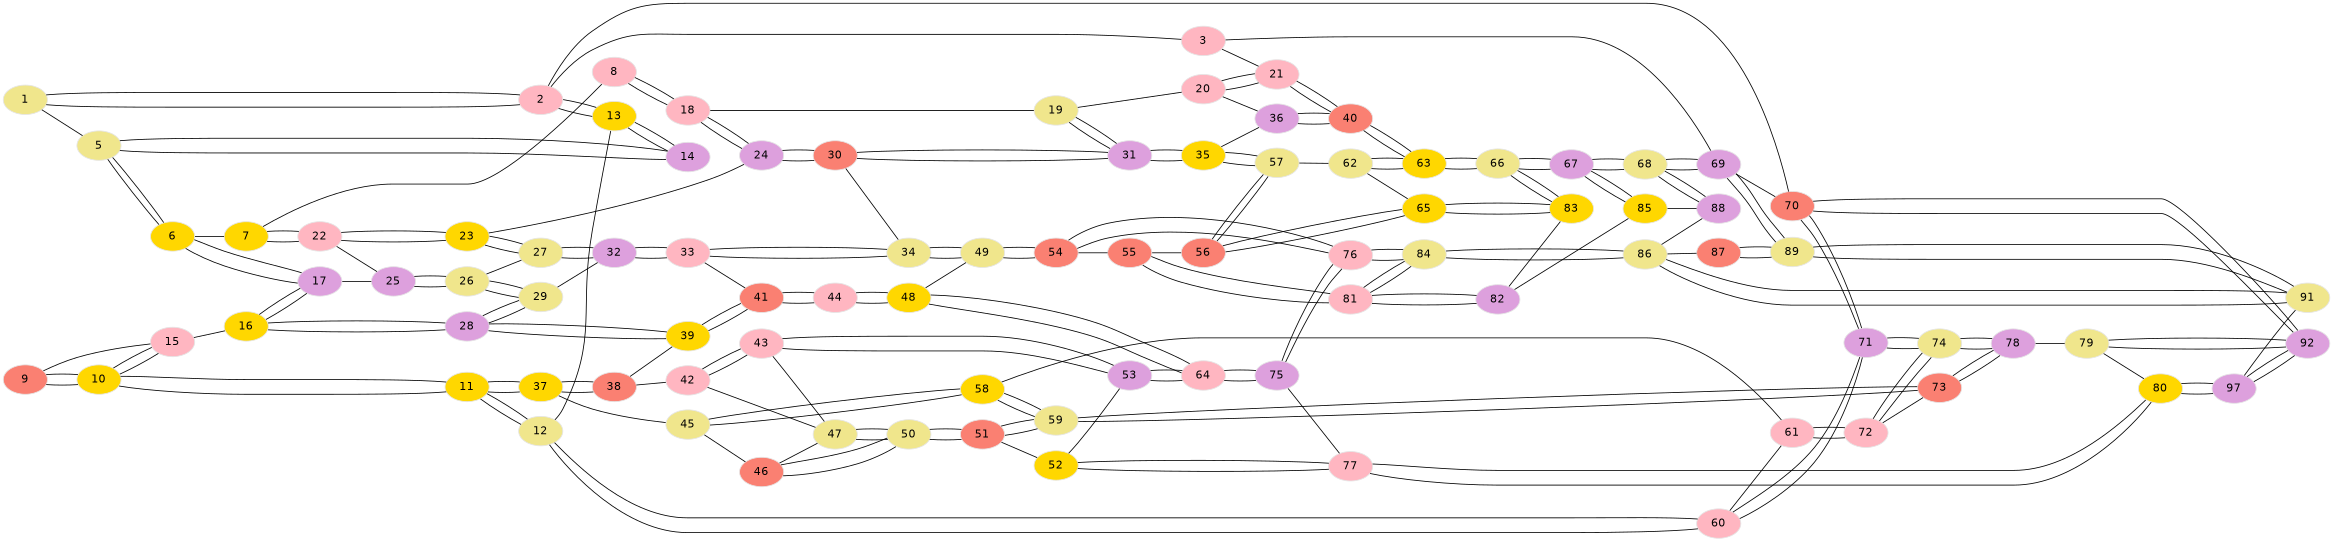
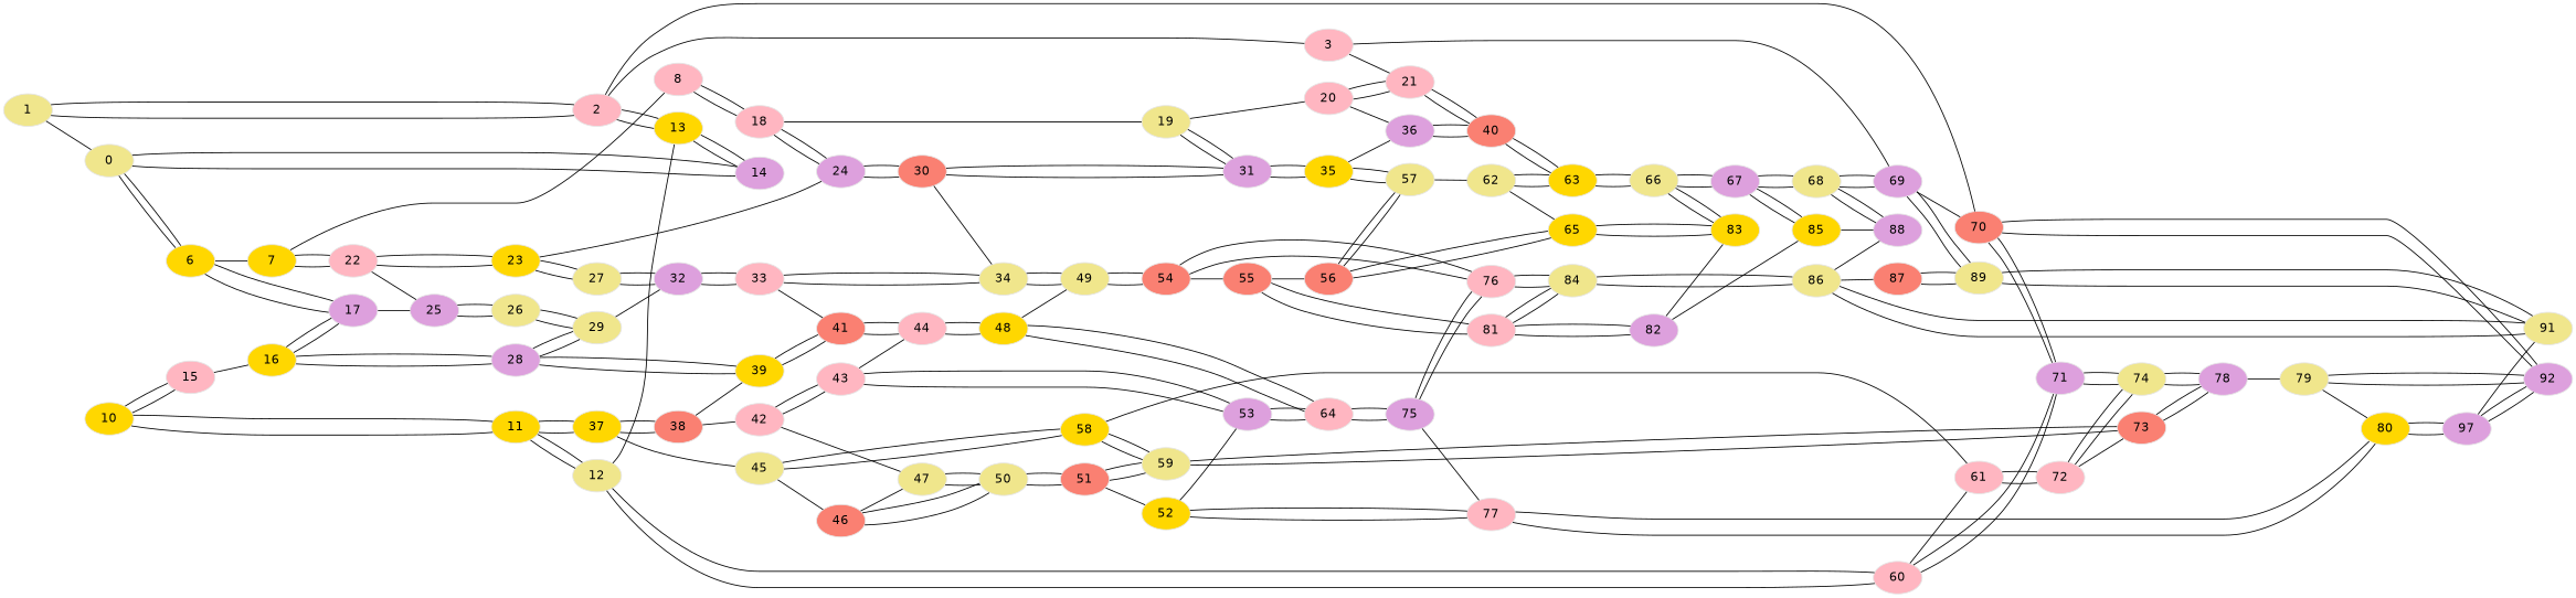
  graph {
    fontname="DejaVu Sans"
    rankdir=LR
    node [color=gray90 fillcolor=khaki fontname="DejaVu Sans" style=filled]
    edge [fontname="DejaVu Sans"]
    2 [fillcolor=lightpink]
    1
-   5
+   5 [label=0]
    3 [fillcolor=lightpink]
    13 [fillcolor=gold]
    70 [fillcolor=salmon]
    6 [fillcolor=gold]
    14 [fillcolor=plum]
    21 [fillcolor=lightpink]
    69 [fillcolor=plum]
    71 [fillcolor=plum]
    92 [fillcolor=plum]
    40 [fillcolor=salmon]
    89
    8 [fillcolor=lightpink]
    18 [fillcolor=lightpink]
    7 [fillcolor=gold]
    17 [fillcolor=plum]
    22 [fillcolor=lightpink]
    25 [fillcolor=plum]
    23 [fillcolor=gold]
    19
    24 [fillcolor=plum]
-   9 [fillcolor=salmon]
    10 [fillcolor=gold]
    15 [fillcolor=lightpink]
    11 [fillcolor=gold]
    16 [fillcolor=gold]
    12
    37 [fillcolor=gold]
    60 [fillcolor=lightpink]
    38 [fillcolor=salmon]
    45
    61 [fillcolor=lightpink]
    28 [fillcolor=plum]
    29
    39 [fillcolor=gold]
    26
    20 [fillcolor=lightpink]
    31 [fillcolor=plum]
    30 [fillcolor=salmon]
    36 [fillcolor=plum]
    35 [fillcolor=gold]
    63 [fillcolor=gold]
    27
    32 [fillcolor=plum]
    34
    33 [fillcolor=lightpink]
    41 [fillcolor=salmon]
    49
    57
    44 [fillcolor=lightpink]
    54 [fillcolor=salmon]
    62
    42 [fillcolor=lightpink]
    46 [fillcolor=salmon]
    58 [fillcolor=gold]
    43 [fillcolor=lightpink]
    47
    66
    48 [fillcolor=gold]
    53 [fillcolor=plum]
    50
    64 [fillcolor=lightpink]
    59
    51 [fillcolor=salmon]
    75 [fillcolor=plum]
    55 [fillcolor=salmon]
    76 [fillcolor=lightpink]
    52 [fillcolor=gold]
    77 [fillcolor=lightpink]
    73 [fillcolor=salmon]
    80 [fillcolor=gold]
    56 [fillcolor=salmon]
    81 [fillcolor=lightpink]
    84
    65 [fillcolor=gold]
    82 [fillcolor=plum]
    83 [fillcolor=gold]
    72 [fillcolor=lightpink]
    78 [fillcolor=plum]
    74
    67 [fillcolor=plum]
    68
    85 [fillcolor=gold]
    88 [fillcolor=plum]
    91
    79
    86
    n90 [fillcolor=plum label=97]
    87 [fillcolor=salmon]
    2 -- 3
    2 -- 13
    2 -- 13
    2 -- 70
    1 -- 2
    1 -- 2
    1 -- 5
    5 -- 6
    5 -- 6
    5 -- 14
    5 -- 14
    3 -- 21
    3 -- 69
    13 -- 14
    13 -- 14
    70 -- 71
    70 -- 71
    70 -- 92
    70 -- 92
    6 -- 7
    6 -- 17
    6 -- 17
    21 -- 40
    21 -- 40
    69 -- 70
    69 -- 89
    69 -- 89
    71 -- 74
    71 -- 74
    40 -- 63
    40 -- 63
    89 -- 91
    89 -- 91
    8 -- 18
    8 -- 18
    18 -- 19
    18 -- 24
    18 -- 24
    7 -- 8
    7 -- 22
    7 -- 22
    17 -- 25
    22 -- 25
    22 -- 23
    22 -- 23
    25 -- 26
    25 -- 26
    23 -- 24
    23 -- 27
    23 -- 27
    19 -- 20
    19 -- 31
    19 -- 31
    24 -- 30
    24 -- 30
-   9 -- 10
-   9 -- 10
-   9 -- 15
    10 -- 15
    10 -- 15
    10 -- 11
    10 -- 11
    15 -- 16
    11 -- 12
    11 -- 12
    11 -- 37
    11 -- 37
    16 -- 17
    16 -- 17
    16 -- 28
    16 -- 28
    12 -- 13
    12 -- 60
    12 -- 60
    37 -- 38
    37 -- 38
    37 -- 45
    60 -- 71
    60 -- 71
    60 -- 61
    38 -- 39
    38 -- 42
    45 -- 46
    45 -- 58
    45 -- 58
    61 -- 72
    61 -- 72
    28 -- 29
    28 -- 29
    28 -- 39
    28 -- 39
    29 -- 32
    39 -- 41
    39 -- 41
    26 -- 29
    26 -- 29
-   26 -- 27
    20 -- 21
    20 -- 21
    20 -- 36
    31 -- 35
    31 -- 35
    30 -- 31
    30 -- 31
    30 -- 34
    36 -- 40
    36 -- 40
    35 -- 36
    35 -- 57
    35 -- 57
    63 -- 66
    63 -- 66
    27 -- 32
    27 -- 32
    32 -- 33
    32 -- 33
    34 -- 49
    34 -- 49
    33 -- 34
    33 -- 34
    33 -- 41
    41 -- 44
    41 -- 44
    49 -- 54
    49 -- 54
    57 -- 62
    44 -- 48
    44 -- 48
    54 -- 55
    54 -- 76
    54 -- 76
    62 -- 63
    62 -- 63
    62 -- 65
    42 -- 43
    42 -- 43
    42 -- 47
    46 -- 47
    46 -- 50
    46 -- 50
    58 -- 61
    58 -- 59
    58 -- 59
-   43 -- 47
+   43 -- 44
    43 -- 53
    43 -- 53
    47 -- 50
    47 -- 50
    66 -- 83
    66 -- 83
    66 -- 67
    66 -- 67
    48 -- 49
    48 -- 64
    48 -- 64
    53 -- 64
    53 -- 64
    50 -- 51
    50 -- 51
    64 -- 75
    64 -- 75
    59 -- 73
    59 -- 73
    51 -- 59
    51 -- 59
    51 -- 52
    75 -- 76
    75 -- 76
    75 -- 77
    55 -- 56
    55 -- 81
    55 -- 81
    76 -- 84
    76 -- 84
    52 -- 53
    52 -- 77
    52 -- 77
    77 -- 80
    77 -- 80
    73 -- 78
    73 -- 78
    80 -- n90
    80 -- n90
    56 -- 57
    56 -- 57
    56 -- 65
    56 -- 65
    81 -- 84
    81 -- 84
    81 -- 82
    81 -- 82
    84 -- 86
    84 -- 86
    65 -- 83
    65 -- 83
    82 -- 83
    82 -- 85
    72 -- 73
    72 -- 74
    72 -- 74
    78 -- 79
    74 -- 78
    74 -- 78
    67 -- 68
    67 -- 68
    67 -- 85
    67 -- 85
    68 -- 69
    68 -- 69
    68 -- 88
    68 -- 88
    85 -- 88
    79 -- 92
    79 -- 92
    79 -- 80
    86 -- 88
    86 -- 91
    86 -- 91
    86 -- 87
    n90 -- 92
    n90 -- 92
    n90 -- 91
    87 -- 89
    87 -- 89
  }
